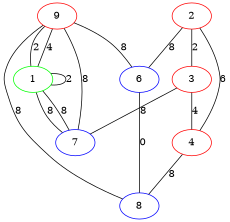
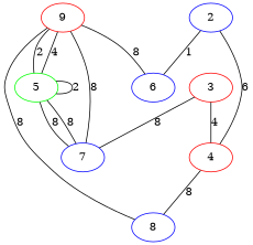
  graph {
    node [color=red weight=1]
    n1 [label=9]
-   1 [color=green weight=2]
+   1 [color=green weight=2 label=5]
    6 [color=blue weight=3]
    7 [color=blue weight=3]
    8 [color=blue weight=3]
-   2
+   2 [color=blue]
    3
    4
    n1 -- 1 [label=4]
    n1 -- 1 [label=2]
    n1 -- 6 [label=8]
    n1 -- 7 [label=8]
    n1 -- 8 [label=8]
    1 -- 1 [label=2]
    1 -- 7 [label=8]
    1 -- 7 [label=8]
-   6 -- 8 [label=0]
-   2 -- 6 [label=8]
-   2 -- 3 [label=2]
+   2 -- 6 [label=1]
    2 -- 4 [label=6]
    3 -- 7 [label=8]
    3 -- 4 [label=4]
    4 -- 8 [label=8]
  }
